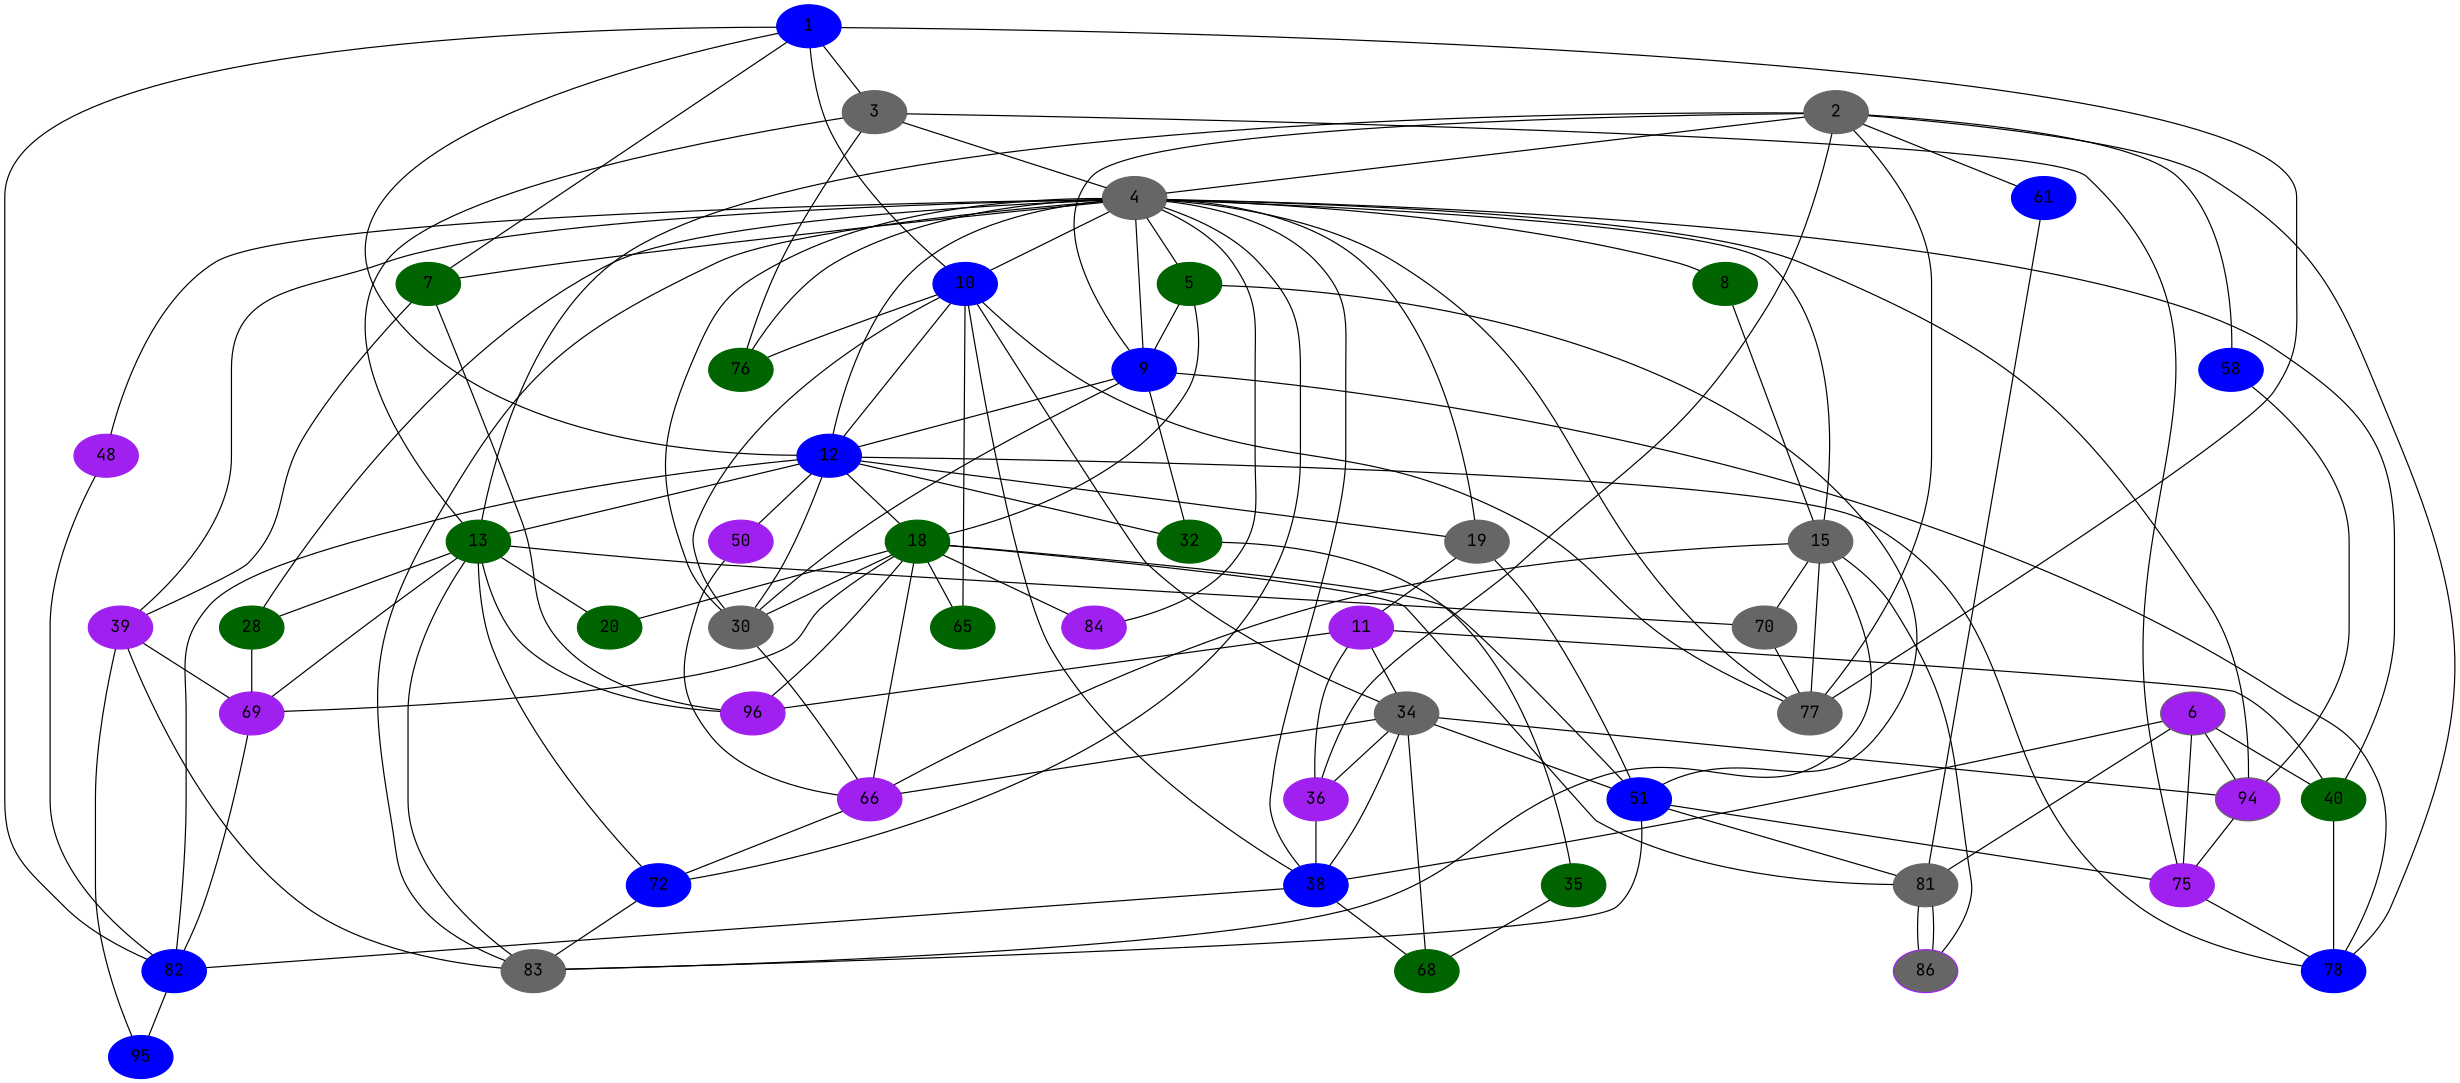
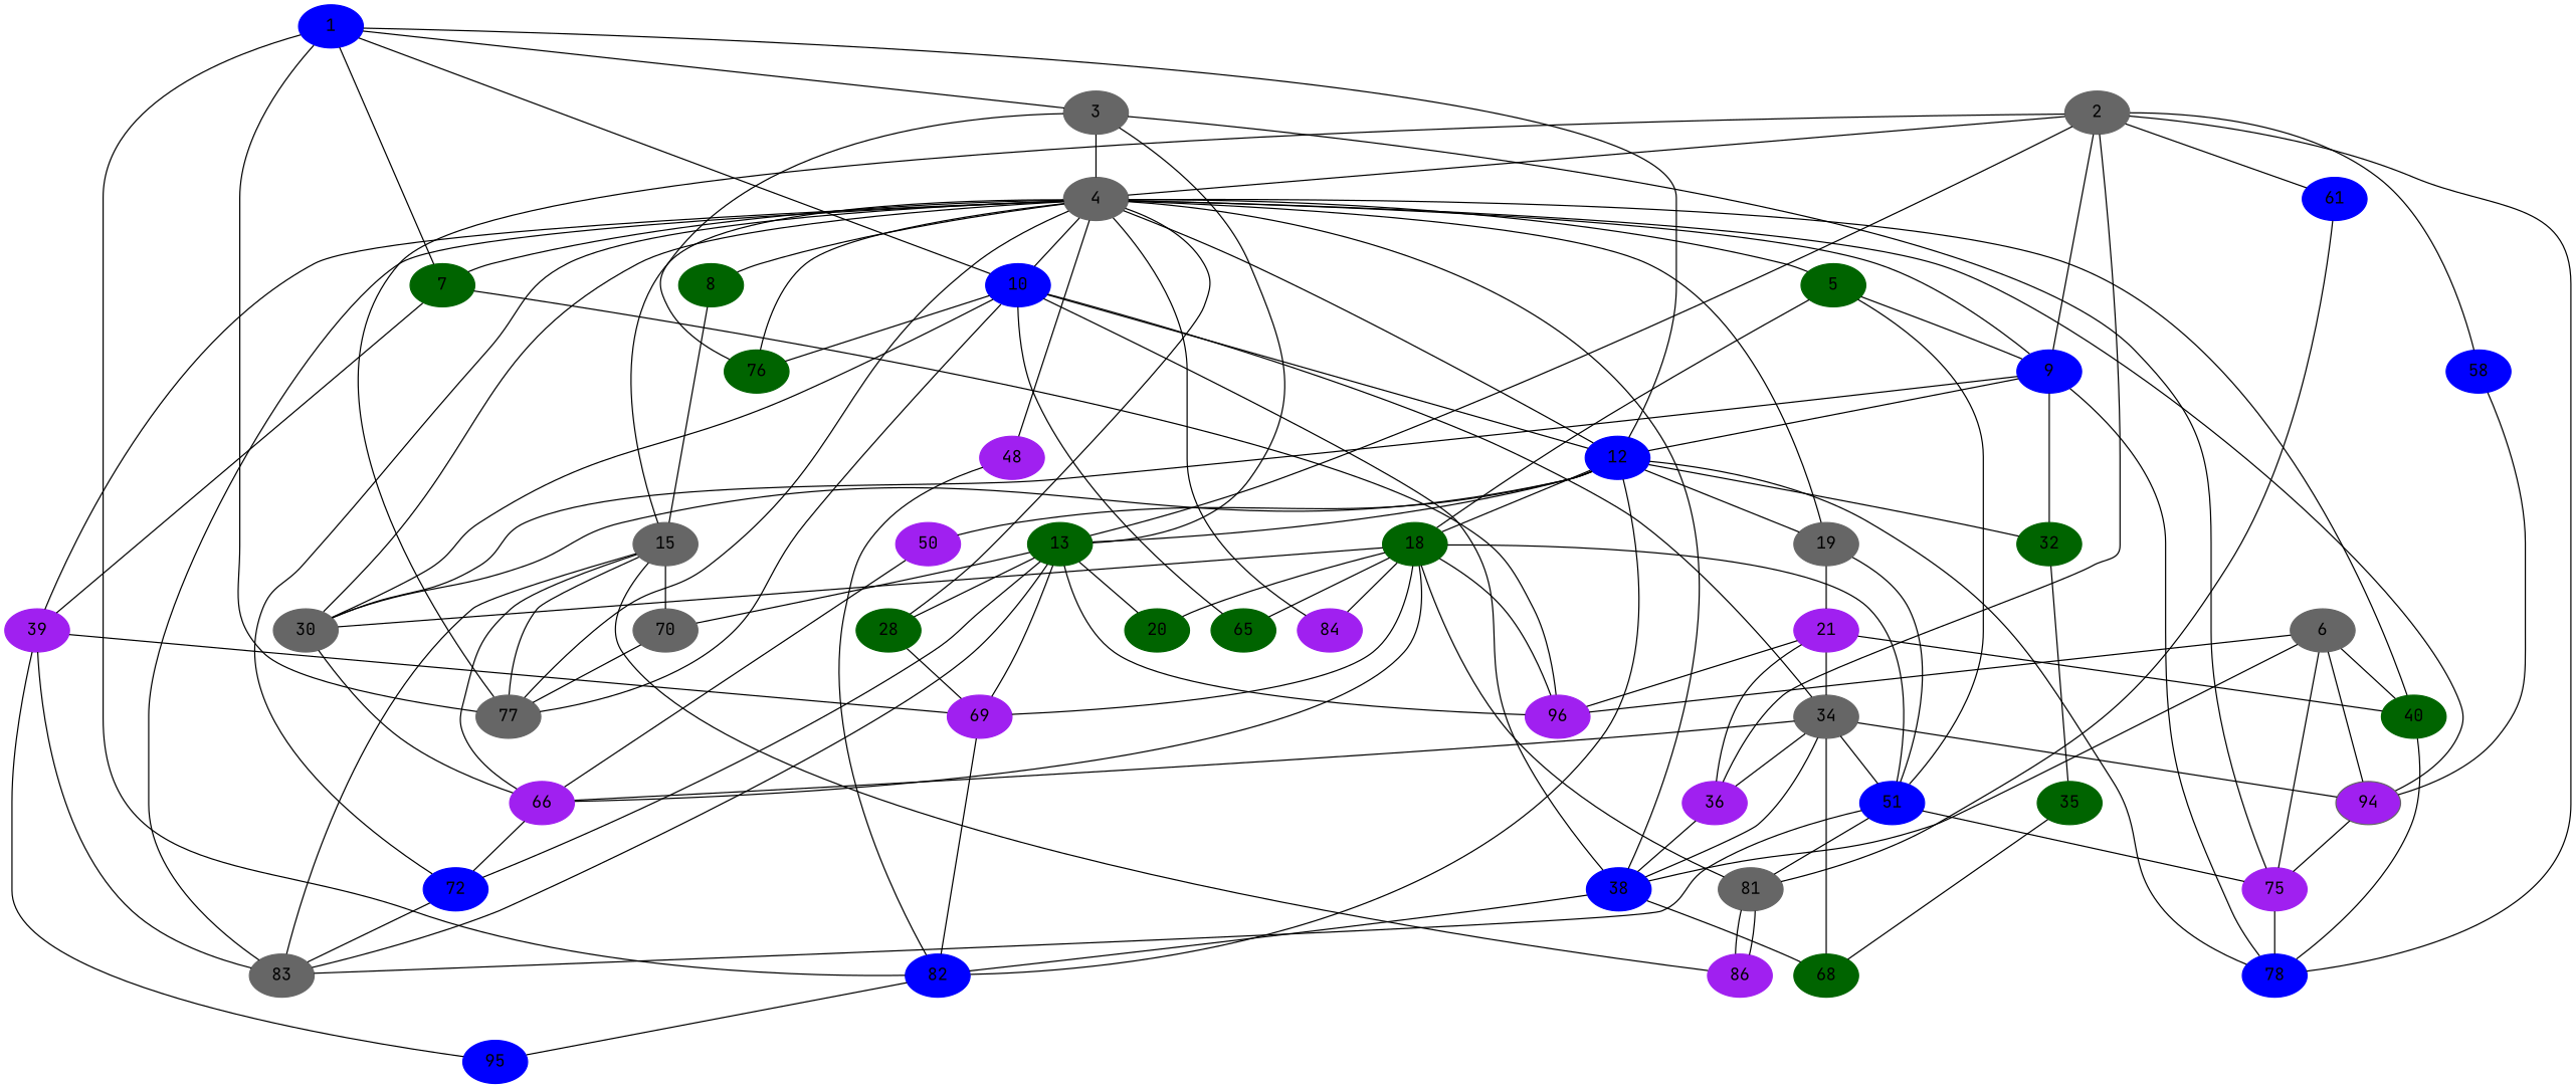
  graph {
    fontname="JetBrains Mono"
    node [color=gray40 fontname="JetBrains Mono" style=filled]
    edge [fontname="JetBrains Mono"]
    1 [color=blue super="+25"]
    3
    7 [color=darkgreen super="+43"]
    10 [color=blue super="+45+21"]
    12 [color=blue super="+44+17"]
    77 [super="+90"]
    82 [color=blue]
    4 [super="+85+23+52+22"]
    13 [color=darkgreen super="+26+47"]
    75 [color=purple]
    76 [color=darkgreen]
    39 [color=purple super="+67"]
    96 [color=purple]
    30 [super="+54"]
    38 [color=blue super="+73+57"]
    34 [super="+55+37"]
    65 [color=darkgreen]
    50 [color=purple super="+79"]
    78 [color=blue]
    19
    18 [color=darkgreen super="+63+60"]
    32 [color=darkgreen]
    95 [color=blue]
    2 [super="+31+24"]
    9 [color=blue super="+80"]
    36 [color=purple]
    58 [color=blue]
    61 [color=blue]
    5 [color=darkgreen super="+42"]
    8 [color=darkgreen]
    15 [super="+27"]
    28 [color=darkgreen super="+88+74"]
    40 [color=darkgreen]
    48 [color=purple]
    72 [color=blue]
    83
    84 [color=purple]
    94 [fillcolor=purple]
    20 [color=darkgreen]
    69 [color=purple]
    70
    66 [color=purple super="+91"]
    81
    51 [color=blue super="+71+53"]
-   11 [color=purple super="+14"]
-   86 [color=purple fillcolor=gray40]
+   11 [color=purple super="+14" label=21]
+   86 [color=purple]
    68 [color=darkgreen]
-   6 [super="+16" fillcolor=purple]
+   6 [super="+16"]
    35 [color=darkgreen]
    1 -- 3
    1 -- 7
    1 -- 10
    1 -- 12
    1 -- 77 [weight=2]
    1 -- 82
    3 -- 4
    3 -- 13
    3 -- 75
    3 -- 76
    7 -- 39
    7 -- 96
    10 -- 12
    10 -- 77
    10 -- 76
    10 -- 30
    10 -- 38
    10 -- 34
    10 -- 65
    12 -- 82
    12 -- 13 [weight=2]
    12 -- 30
    12 -- 50 [weight=2]
    12 -- 78
    12 -- 19
    12 -- 18
    12 -- 32
    82 -- 95
    4 -- 7 [weight=2]
    4 -- 10 [weight=2]
    4 -- 12
    4 -- 77
    4 -- 76 [weight=2]
    4 -- 39
    4 -- 30 [weight=2]
    4 -- 38
    4 -- 19
    4 -- 9 [weight=2]
    4 -- 5 [weight=2]
    4 -- 8
    4 -- 15
    4 -- 28
    4 -- 40
    4 -- 48
    4 -- 72
    4 -- 83
    4 -- 84
    4 -- 94 [weight=2]
    13 -- 96
    13 -- 28 [weight=3]
    13 -- 72
    13 -- 83
    13 -- 20
    13 -- 69
    13 -- 70
    75 -- 78
    39 -- 95
    39 -- 83
    39 -- 69
    30 -- 66
    38 -- 82
    38 -- 68
    34 -- 38
    34 -- 36
    34 -- 94
    34 -- 66
    34 -- 51
    34 -- 68 [weight=2]
    50 -- 66
    19 -- 51
    19 -- 11
    18 -- 96
    18 -- 30
    18 -- 65
    18 -- 84
    18 -- 20
    18 -- 69
    18 -- 66
    18 -- 81
    18 -- 51
    32 -- 35
    2 -- 77
    2 -- 4 [weight=2]
    2 -- 13
    2 -- 78
    2 -- 9
    2 -- 36
    2 -- 58
    2 -- 61
    9 -- 12
    9 -- 30
    9 -- 78
    9 -- 32
    36 -- 38
    58 -- 94
    61 -- 81
    5 -- 18
    5 -- 9
    5 -- 51
    8 -- 15
    15 -- 77
    15 -- 83
    15 -- 70
    15 -- 66
    15 -- 86
    28 -- 69
    40 -- 78
    48 -- 82
    72 -- 83
    94 -- 75
    69 -- 82
    70 -- 77
    66 -- 72
    81 -- 86
    81 -- 86
    51 -- 75
    51 -- 83
    51 -- 81
    11 -- 96
    11 -- 34
    11 -- 36
    11 -- 40
    6 -- 75
-   6 -- 81
+   6 -- 96
    6 -- 38
    6 -- 40
    6 -- 94
    35 -- 68
  }
